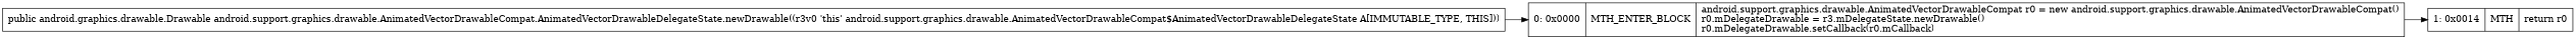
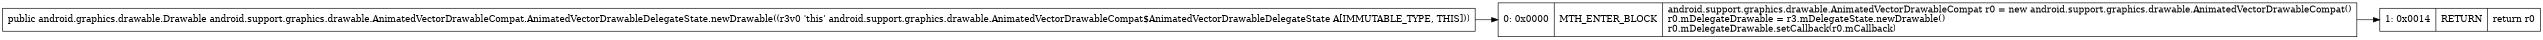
  digraph {
    rankdir=LR
    fontname="DejaVu Serif"
    node [shape=record fontname="DejaVu Serif"]
    edge [fontname="DejaVu Serif"]
    n1 [label="{0\:\ 0x0000|MTH_ENTER_BLOCK\l|android.support.graphics.drawable.AnimatedVectorDrawableCompat r0 = new android.support.graphics.drawable.AnimatedVectorDrawableCompat()\lr0.mDelegateDrawable = r3.mDelegateState.newDrawable()\lr0.mDelegateDrawable.setCallback(r0.mCallback)\l}"]
-   n2 [label="{1\:\ 0x0014|MTH\l|return r0\l}"]
+   n2 [label="{1\:\ 0x0014|RETURN\l|return r0\l}"]
    n3 [label="{public android.graphics.drawable.Drawable android.support.graphics.drawable.AnimatedVectorDrawableCompat.AnimatedVectorDrawableDelegateState.newDrawable((r3v0 'this' android.support.graphics.drawable.AnimatedVectorDrawableCompat$AnimatedVectorDrawableDelegateState A[IMMUTABLE_TYPE, THIS])) }"]
    n1 -> n2
    n3 -> n1
  }
